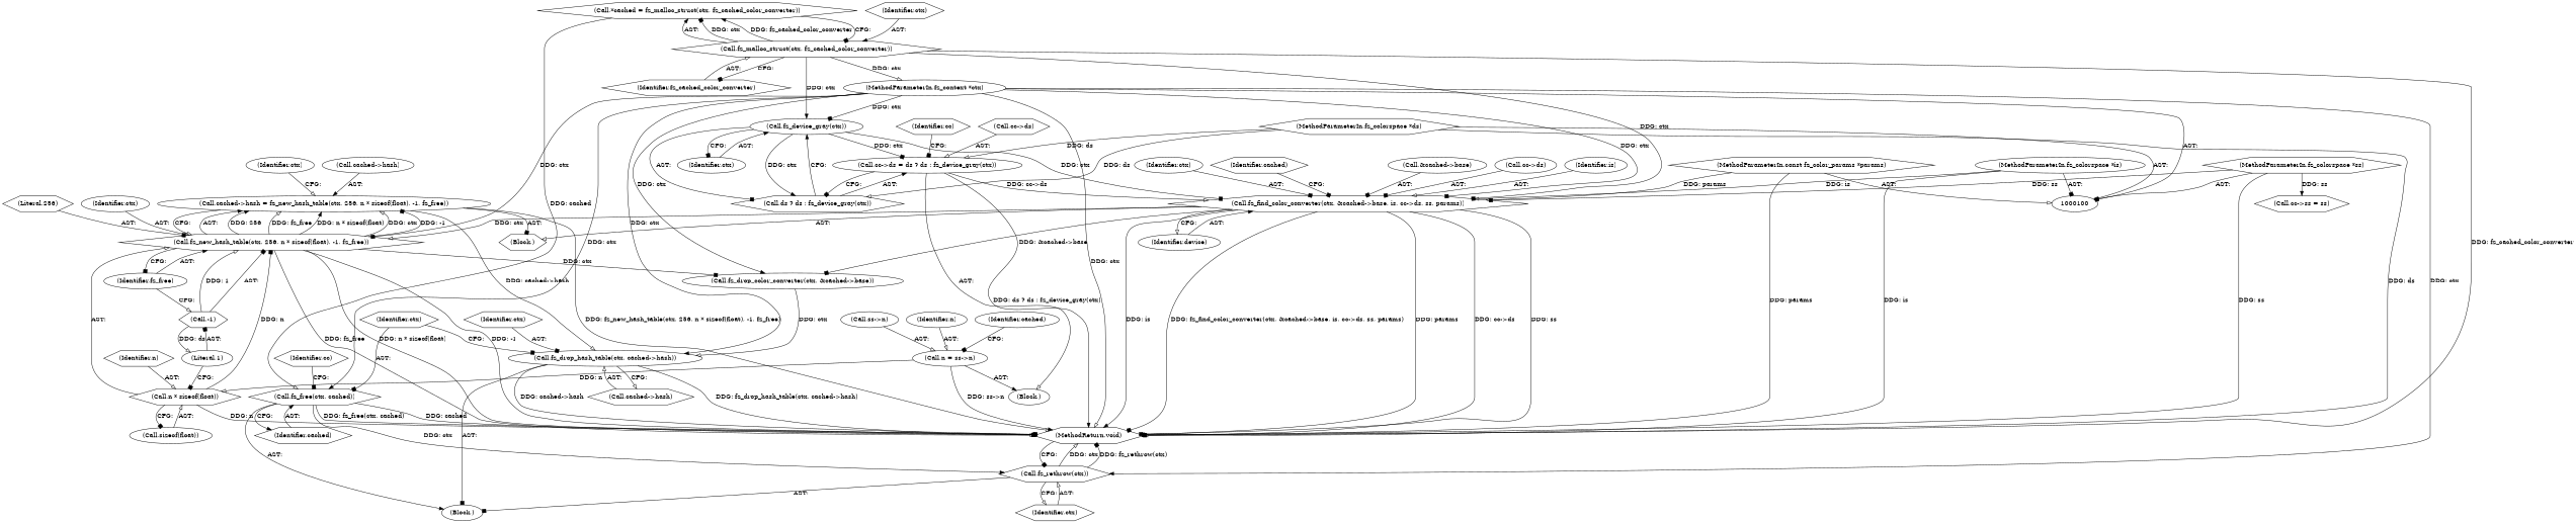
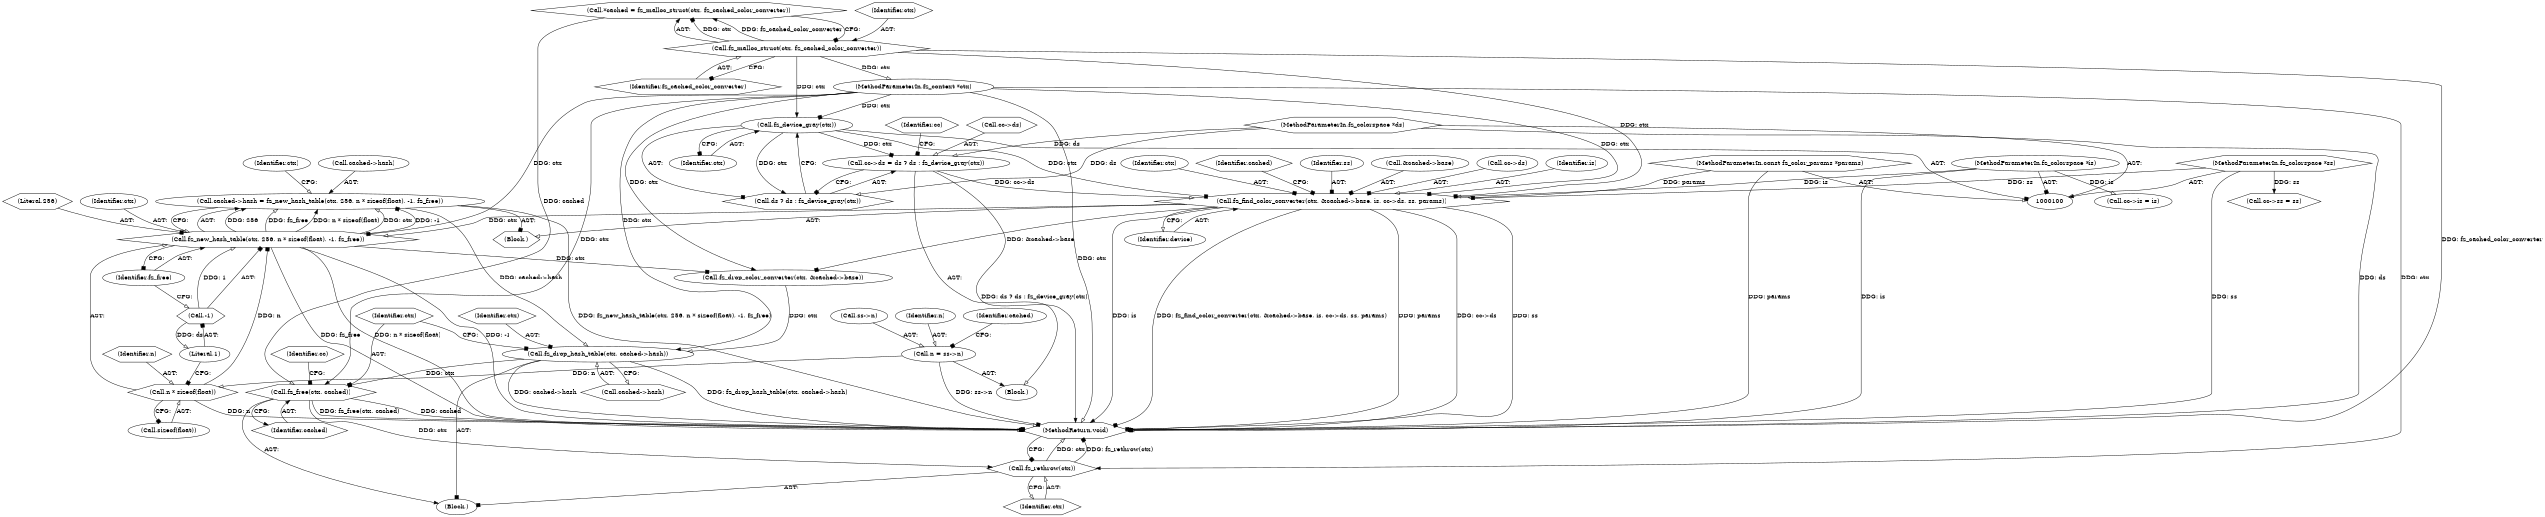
  digraph {
    node [shape=ellipse]
    edge [arrowhead=box]
    n1 [label="(Call,cached->hash = fz_new_hash_table(ctx, 256, n * sizeof(float), -1, fz_free))"]
    n2 [label="(Call,fz_new_hash_table(ctx, 256, n * sizeof(float), -1, fz_free))" shape=hexagon]
    n3 [label="(Call,fz_drop_hash_table(ctx, cached->hash))"]
    n4 [label="(MethodReturn,void)" shape=hexagon]
    n5 [label="(Block,)" shape=hexagon]
    n6 [label="(Identifier,fz_free)"]
    n7 [label="(Call,fz_drop_color_converter(ctx, &cached->base))"]
    n8 [label="(Call,fz_free(ctx, cached))" shape=hexagon]
    n9 [label="(Block,)"]
    n10 [label="(Call,cached->hash)" shape=hexagon]
    n11 [label="(Call,fz_rethrow(ctx))" shape=hexagon]
    n12 [label="(Call,-1)" shape=hexagon]
    n13 [label="(Call,fz_find_color_converter(ctx, &cached->base, is, cc->ds, ss, params))" shape=hexagon]
    n14 [label="(Identifier,device)"]
    n15 [label="(Call,fz_malloc_struct(ctx, fz_cached_color_converter))" shape=hexagon]
    n16 [label="(Call,fz_device_gray(ctx))"]
    n17 [label="(Identifier,fz_cached_color_converter)" shape=hexagon]
    n18 [label="(Call,*cached = fz_malloc_struct(ctx, fz_cached_color_converter))" shape=hexagon]
    n19 [label="(MethodParameterIn,fz_context *ctx)"]
    n20 [label="(Call,cc->ds = ds ? ds : fz_device_gray(ctx))"]
    n21 [label="(Identifier,ctx)"]
    n22 [label="(Call,ds ? ds : fz_device_gray(ctx))" shape=hexagon]
    1000100
    n24 [label="(Identifier,cached)" shape=hexagon]
    n25 [label="(Identifier,ctx)" shape=hexagon]
    n26 [label="(Block,)"]
    n27 [label="(MethodParameterIn,fz_colorspace *is)"]
+   n28 [label="(Call,cc->is = is)"]
    n29 [label="(MethodParameterIn,fz_colorspace *ds)" shape=hexagon]
    n30 [label="(MethodParameterIn,fz_colorspace *ss)" shape=hexagon]
    n31 [label="(Call,cc->ss = ss)" shape=hexagon]
    n32 [label="(MethodParameterIn,const fz_color_params *params)" shape=hexagon]
    n33 [label="(Call,n * sizeof(float))" shape=hexagon]
    n34 [label="(Call,sizeof(float))"]
    n35 [label="(Call,n = ss->n)"]
    n36 [label="(Call,ss->n)"]
    n37 [label="(Literal,1)"]
    n38 [label="(Call,cc->ds)"]
    n39 [label="(Identifier,cc)" shape=hexagon]
    n40 [label="(Identifier,n)"]
    n41 [label="(Literal,256)" shape=hexagon]
    n42 [label="(Identifier,is)"]
    n43 [label="(Call,cached->hash)"]
    n44 [label="(Identifier,ctx)" shape=hexagon]
    n45 [label="(Identifier,n)" shape=hexagon]
    n46 [label="(Identifier,ctx)"]
    n47 [label="(Identifier,cached)" shape=hexagon]
+   n48 [label="(Identifier,ss)"]
    n49 [label="(Call,cc->ds)" shape=hexagon]
    n50 [label="(Identifier,ctx)" shape=hexagon]
    n51 [label="(Identifier,cc)" shape=hexagon]
    n52 [label="(Identifier,ctx)" shape=hexagon]
    n53 [label="(Call,&cached->base)"]
    n54 [label="(Identifier,ctx)"]
    n55 [label="(Identifier,cached)"]
    n56 [label="(Identifier,ctx)"]
    n1 -> n2 [arrowhead=onormal label="CFG: "]
    n1 -> n3 [arrowhead=onormal label="DDG: cached->hash"]
    n1 -> n4 [arrowhead=onormal label="DDG: fz_new_hash_table(ctx, 256, n * sizeof(float), -1, fz_free)"]
    n1 -> n5 [label="AST: "]
    n2 -> n1 [arrowhead=normal label="AST: "]
    n2 -> n1 [arrowhead=normal label="DDG: 256"]
    n2 -> n1 [arrowhead=onormal label="DDG: fz_free"]
    n2 -> n1 [arrowhead=normal label="DDG: n * sizeof(float)"]
    n2 -> n1 [arrowhead=onormal label="DDG: ctx"]
    n2 -> n1 [label="DDG: -1"]
    n2 -> n4 [label="DDG: n * sizeof(float)"]
    n2 -> n4 [arrowhead=onormal label="DDG: -1"]
    n2 -> n4 [arrowhead=onormal label="DDG: fz_free"]
    n2 -> n6 [label="CFG: "]
    n2 -> n7 [label="DDG: ctx"]
    n3 -> n4 [arrowhead=onormal label="DDG: cached->hash"]
    n3 -> n4 [label="DDG: fz_drop_hash_table(ctx, cached->hash)"]
+   n3 -> n8 [label="DDG: ctx"]
    n3 -> n9 [label="AST: "]
    n3 -> n10 [arrowhead=onormal label="CFG: "]
    n4 -> n11 [label="CFG: "]
    n6 -> n2 [arrowhead=normal label="AST: "]
    n6 -> n12 [arrowhead=onormal label="CFG: "]
    n7 -> n3 [arrowhead=onormal label="DDG: ctx"]
    n8 -> n4 [label="DDG: fz_free(ctx, cached)"]
    n8 -> n4 [arrowhead=normal label="DDG: cached"]
    n8 -> n9 [arrowhead=normal label="AST: "]
    n8 -> n11 [arrowhead=normal label="DDG: ctx"]
    n8 -> n24 [arrowhead=normal label="CFG: "]
    n10 -> n3 [arrowhead=onormal label="AST: "]
    n11 -> n4 [arrowhead=onormal label="DDG: ctx"]
    n11 -> n4 [label="DDG: fz_rethrow(ctx)"]
    n11 -> n9 [label="AST: "]
    n11 -> n25 [arrowhead=onormal label="CFG: "]
    n12 -> n2 [label="AST: "]
    n12 -> n2 [arrowhead=onormal label="DDG: 1"]
    n12 -> n37 [arrowhead=onormal label="DDG: ds"]
    n13 -> n2 [arrowhead=onormal label="DDG: ctx"]
    n13 -> n4 [label="DDG: cc->ds"]
    n13 -> n4 [label="DDG: ss"]
    n13 -> n4 [arrowhead=normal label="DDG: is"]
    n13 -> n4 [label="DDG: fz_find_color_converter(ctx, &cached->base, is, cc->ds, ss, params)"]
    n13 -> n4 [arrowhead=onormal label="DDG: params"]
    n13 -> n5 [arrowhead=onormal label="AST: "]
    n13 -> n7 [label="DDG: &cached->base"]
    n13 -> n14 [arrowhead=onormal label="CFG: "]
    n14 -> n13 [arrowhead=normal label="AST: "]
    n15 -> n4 [label="DDG: fz_cached_color_converter"]
    n15 -> n13 [label="DDG: ctx"]
    n15 -> n16 [arrowhead=normal label="DDG: ctx"]
    n15 -> n17 [label="CFG: "]
    n15 -> n18 [arrowhead=normal label="AST: "]
    n15 -> n18 [label="DDG: ctx"]
    n15 -> n18 [arrowhead=normal label="DDG: fz_cached_color_converter"]
    n15 -> n19 [arrowhead=onormal label="DDG: ctx"]
    n16 -> n13 [label="DDG: ctx"]
    n16 -> n20 [label="DDG: ctx"]
    n16 -> n21 [label="CFG: "]
    n16 -> n22 [label="AST: "]
    n16 -> n22 [arrowhead=normal label="DDG: ctx"]
    n17 -> n15 [arrowhead=onormal label="AST: "]
    n18 -> n8 [arrowhead=onormal label="DDG: cached"]
    n18 -> n15 [label="CFG: "]
    n19 -> n2 [label="DDG: ctx"]
    n19 -> n3 [arrowhead=normal label="DDG: ctx"]
    n19 -> n4 [arrowhead=onormal label="DDG: ctx"]
    n19 -> n7 [arrowhead=normal label="DDG: ctx"]
    n19 -> n8 [arrowhead=normal label="DDG: ctx"]
    n19 -> n11 [arrowhead=normal label="DDG: ctx"]
    n19 -> n13 [label="DDG: ctx"]
    n19 -> n16 [label="DDG: ctx"]
-   n19 -> 1000100 [label="AST: "]
+   n16 -> 1000100 [label="AST: "]
    n20 -> n4 [arrowhead=normal label="DDG: ds ? ds : fz_device_gray(ctx)"]
    n20 -> n13 [arrowhead=onormal label="DDG: cc->ds"]
    n20 -> n22 [label="CFG: "]
    n20 -> n26 [arrowhead=onormal label="AST: "]
    n21 -> n16 [arrowhead=normal label="AST: "]
    n22 -> n16 [arrowhead=normal label="CFG: "]
    n22 -> n20 [arrowhead=normal label="AST: "]
    n24 -> n8 [arrowhead=normal label="AST: "]
    n25 -> n11 [arrowhead=onormal label="AST: "]
    n27 -> n4 [arrowhead=onormal label="DDG: is"]
    n27 -> n13 [arrowhead=onormal label="DDG: is"]
    n27 -> 1000100 [label="AST: "]
+   n27 -> n28 [arrowhead=onormal label="DDG: is"]
    n29 -> n4 [label="DDG: ds"]
    n29 -> n20 [arrowhead=onormal label="DDG: ds"]
    n29 -> n22 [arrowhead=onormal label="DDG: ds"]
    n29 -> 1000100 [arrowhead=onormal label="AST: "]
    n30 -> n4 [arrowhead=normal label="DDG: ss"]
    n30 -> n13 [label="DDG: ss"]
    n30 -> 1000100 [arrowhead=normal label="AST: "]
    n30 -> n31 [arrowhead=normal label="DDG: ss"]
    n32 -> n4 [arrowhead=normal label="DDG: params"]
    n32 -> n13 [arrowhead=onormal label="DDG: params"]
    n32 -> 1000100 [arrowhead=onormal label="AST: "]
    n33 -> n2 [arrowhead=onormal label="AST: "]
    n33 -> n2 [label="DDG: n"]
    n33 -> n4 [label="DDG: n"]
    n33 -> n34 [label="CFG: "]
    n34 -> n33 [arrowhead=onormal label="AST: "]
-   n35 -> n4 [arrowhead=normal label="DDG: ss->n"]
+   n35 -> n4 [label="DDG: ss->n"]
    n35 -> n26 [arrowhead=normal label="AST: "]
    n35 -> n33 [arrowhead=onormal label="DDG: n"]
    n36 -> n35 [arrowhead=onormal label="AST: "]
    n37 -> n12 [label="AST: "]
    n37 -> n33 [label="CFG: "]
    n38 -> n13 [label="AST: "]
    n39 -> n20 [label="CFG: "]
    n40 -> n35 [arrowhead=onormal label="AST: "]
    n41 -> n2 [label="AST: "]
    n42 -> n13 [arrowhead=onormal label="AST: "]
    n43 -> n1 [arrowhead=normal label="AST: "]
    n44 -> n15 [arrowhead=normal label="AST: "]
    n45 -> n33 [arrowhead=onormal label="AST: "]
    n46 -> n13 [label="AST: "]
    n47 -> n13 [label="CFG: "]
+   n48 -> n13 [label="AST: "]
    n49 -> n20 [arrowhead=onormal label="AST: "]
    n50 -> n3 [label="AST: "]
    n51 -> n8 [label="CFG: "]
    n52 -> n3 [label="CFG: "]
    n52 -> n8 [label="AST: "]
    n53 -> n13 [label="AST: "]
    n54 -> n1 [arrowhead=onormal label="CFG: "]
    n55 -> n35 [label="CFG: "]
    n56 -> n2 [arrowhead=onormal label="AST: "]
  }
